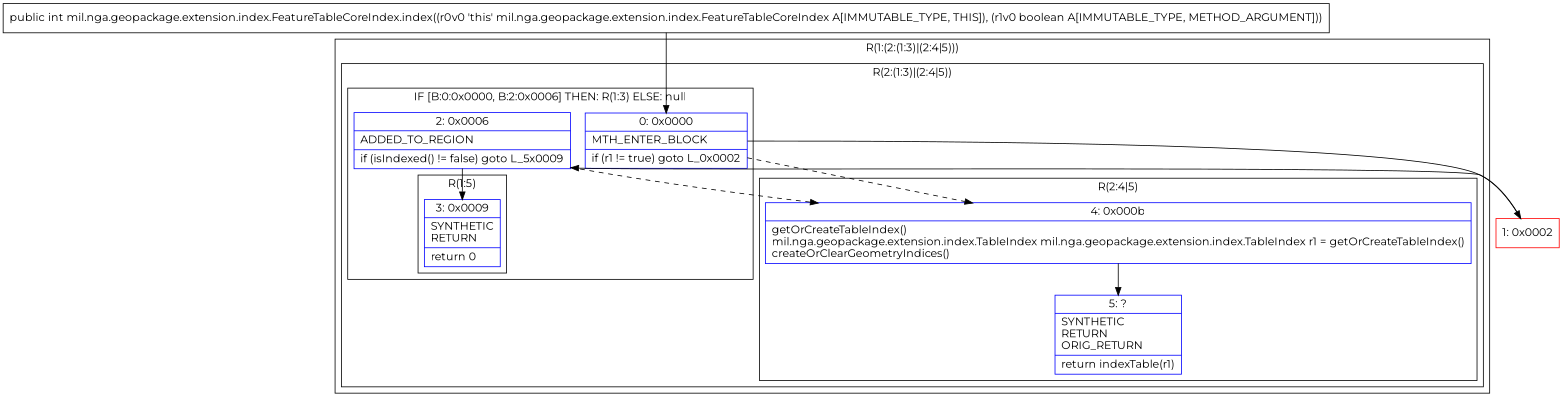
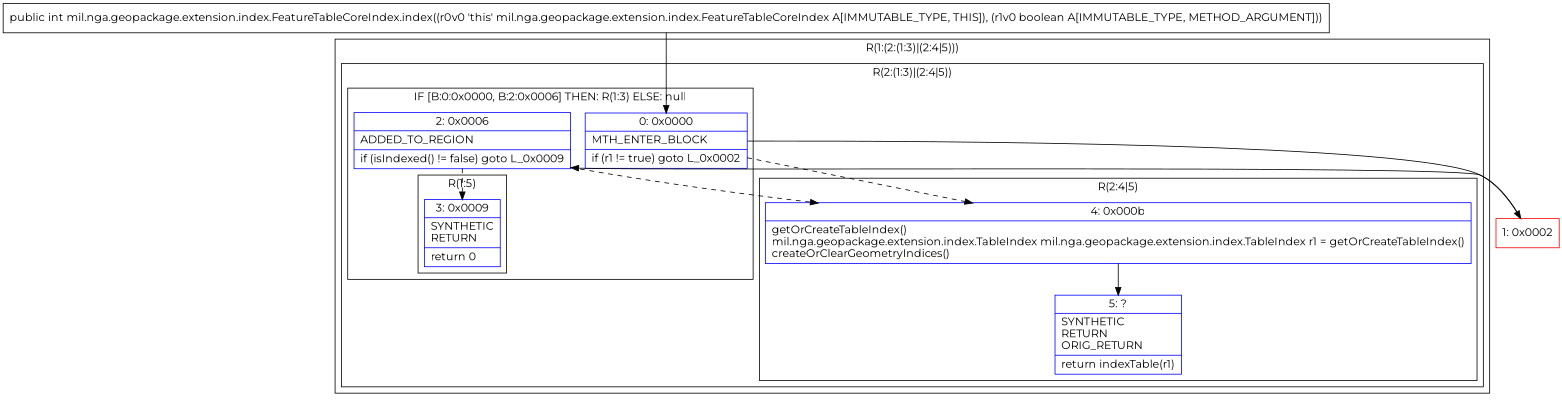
  digraph {
    fontname=Montserrat
    node [color=blue fontname=Montserrat shape=record]
    edge [fontname=Montserrat]
    n1 [label="{3\:\ 0x0009|SYNTHETIC\lRETURN\l|return 0\l}"]
    n2 [label="{0\:\ 0x0000|MTH_ENTER_BLOCK\l|if (r1 != true) goto L_0x0002\l}"]
-   n3 [label="{2\:\ 0x0006|ADDED_TO_REGION\l|if (isIndexed() != false) goto L_5x0009\l}"]
+   n3 [label="{2\:\ 0x0006|ADDED_TO_REGION\l|if (isIndexed() != false) goto L_0x0009\l}"]
    n4 [label="{4\:\ 0x000b|getOrCreateTableIndex()\lmil.nga.geopackage.extension.index.TableIndex mil.nga.geopackage.extension.index.TableIndex r1 = getOrCreateTableIndex()\lcreateOrClearGeometryIndices()\l}"]
    n5 [label="{5\:\ ?|SYNTHETIC\lRETURN\lORIG_RETURN\l|return indexTable(r1)\l}"]
    n6 [color=red label="{1\:\ 0x0002}"]
    n7 [label="{public int mil.nga.geopackage.extension.index.FeatureTableCoreIndex.index((r0v0 'this' mil.nga.geopackage.extension.index.FeatureTableCoreIndex A[IMMUTABLE_TYPE, THIS]), (r1v0 boolean A[IMMUTABLE_TYPE, METHOD_ARGUMENT])) }" color=""]
    subgraph cluster_1 {
      label="R(1:(2:(1:3)|(2:4|5)))"
      subgraph cluster_2 {
        label="R(2:(1:3)|(2:4|5))"
        subgraph cluster_3 {
          label="IF [B:0:0x0000, B:2:0x0006] THEN: R(1:3) ELSE: null"
          n2
          n3
          subgraph cluster_4 {
            label="R(1:5)"
            n1
          }
        }
        subgraph cluster_5 {
          label="R(2:4|5)"
          n4
          n5
        }
      }
    }
    n2 -> n4 [style=dashed]
    n2 -> n6
-   n3 -> n1
+   n3 -> n1 [style=dashed]
    n3 -> n4 [style=dashed]
    n4 -> n5
    n6 -> n3
    n7 -> n2
  }
